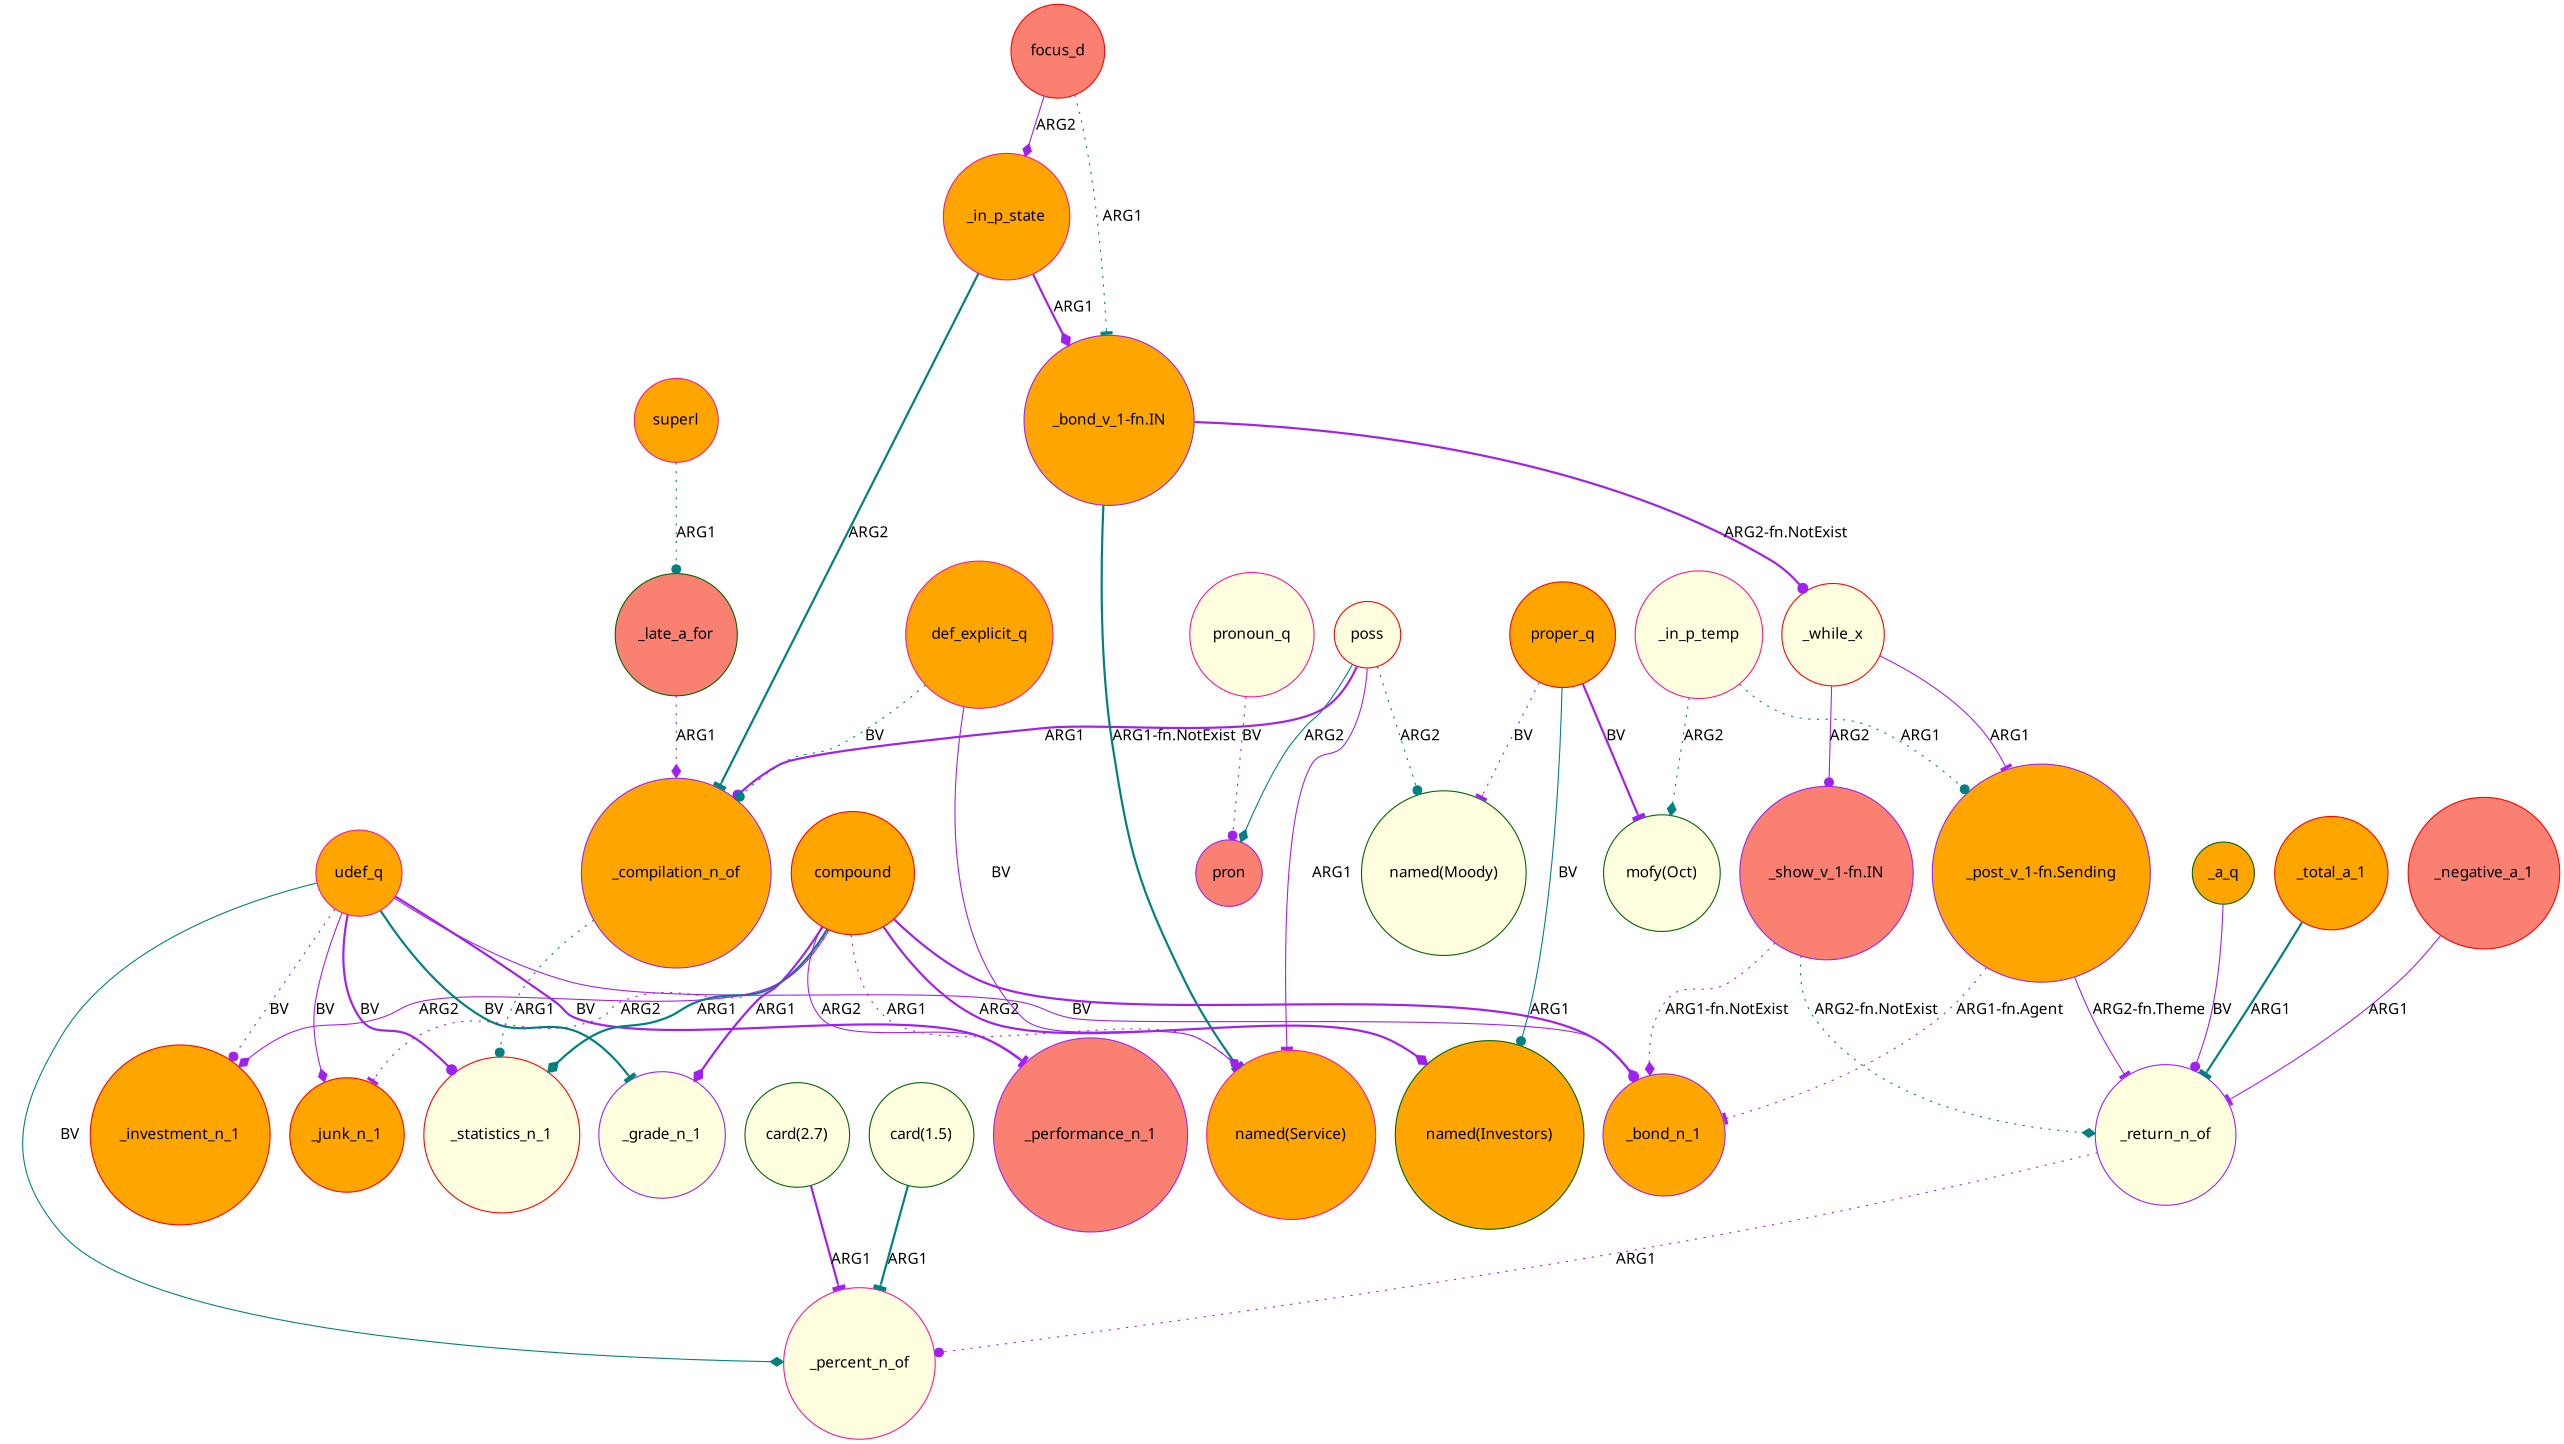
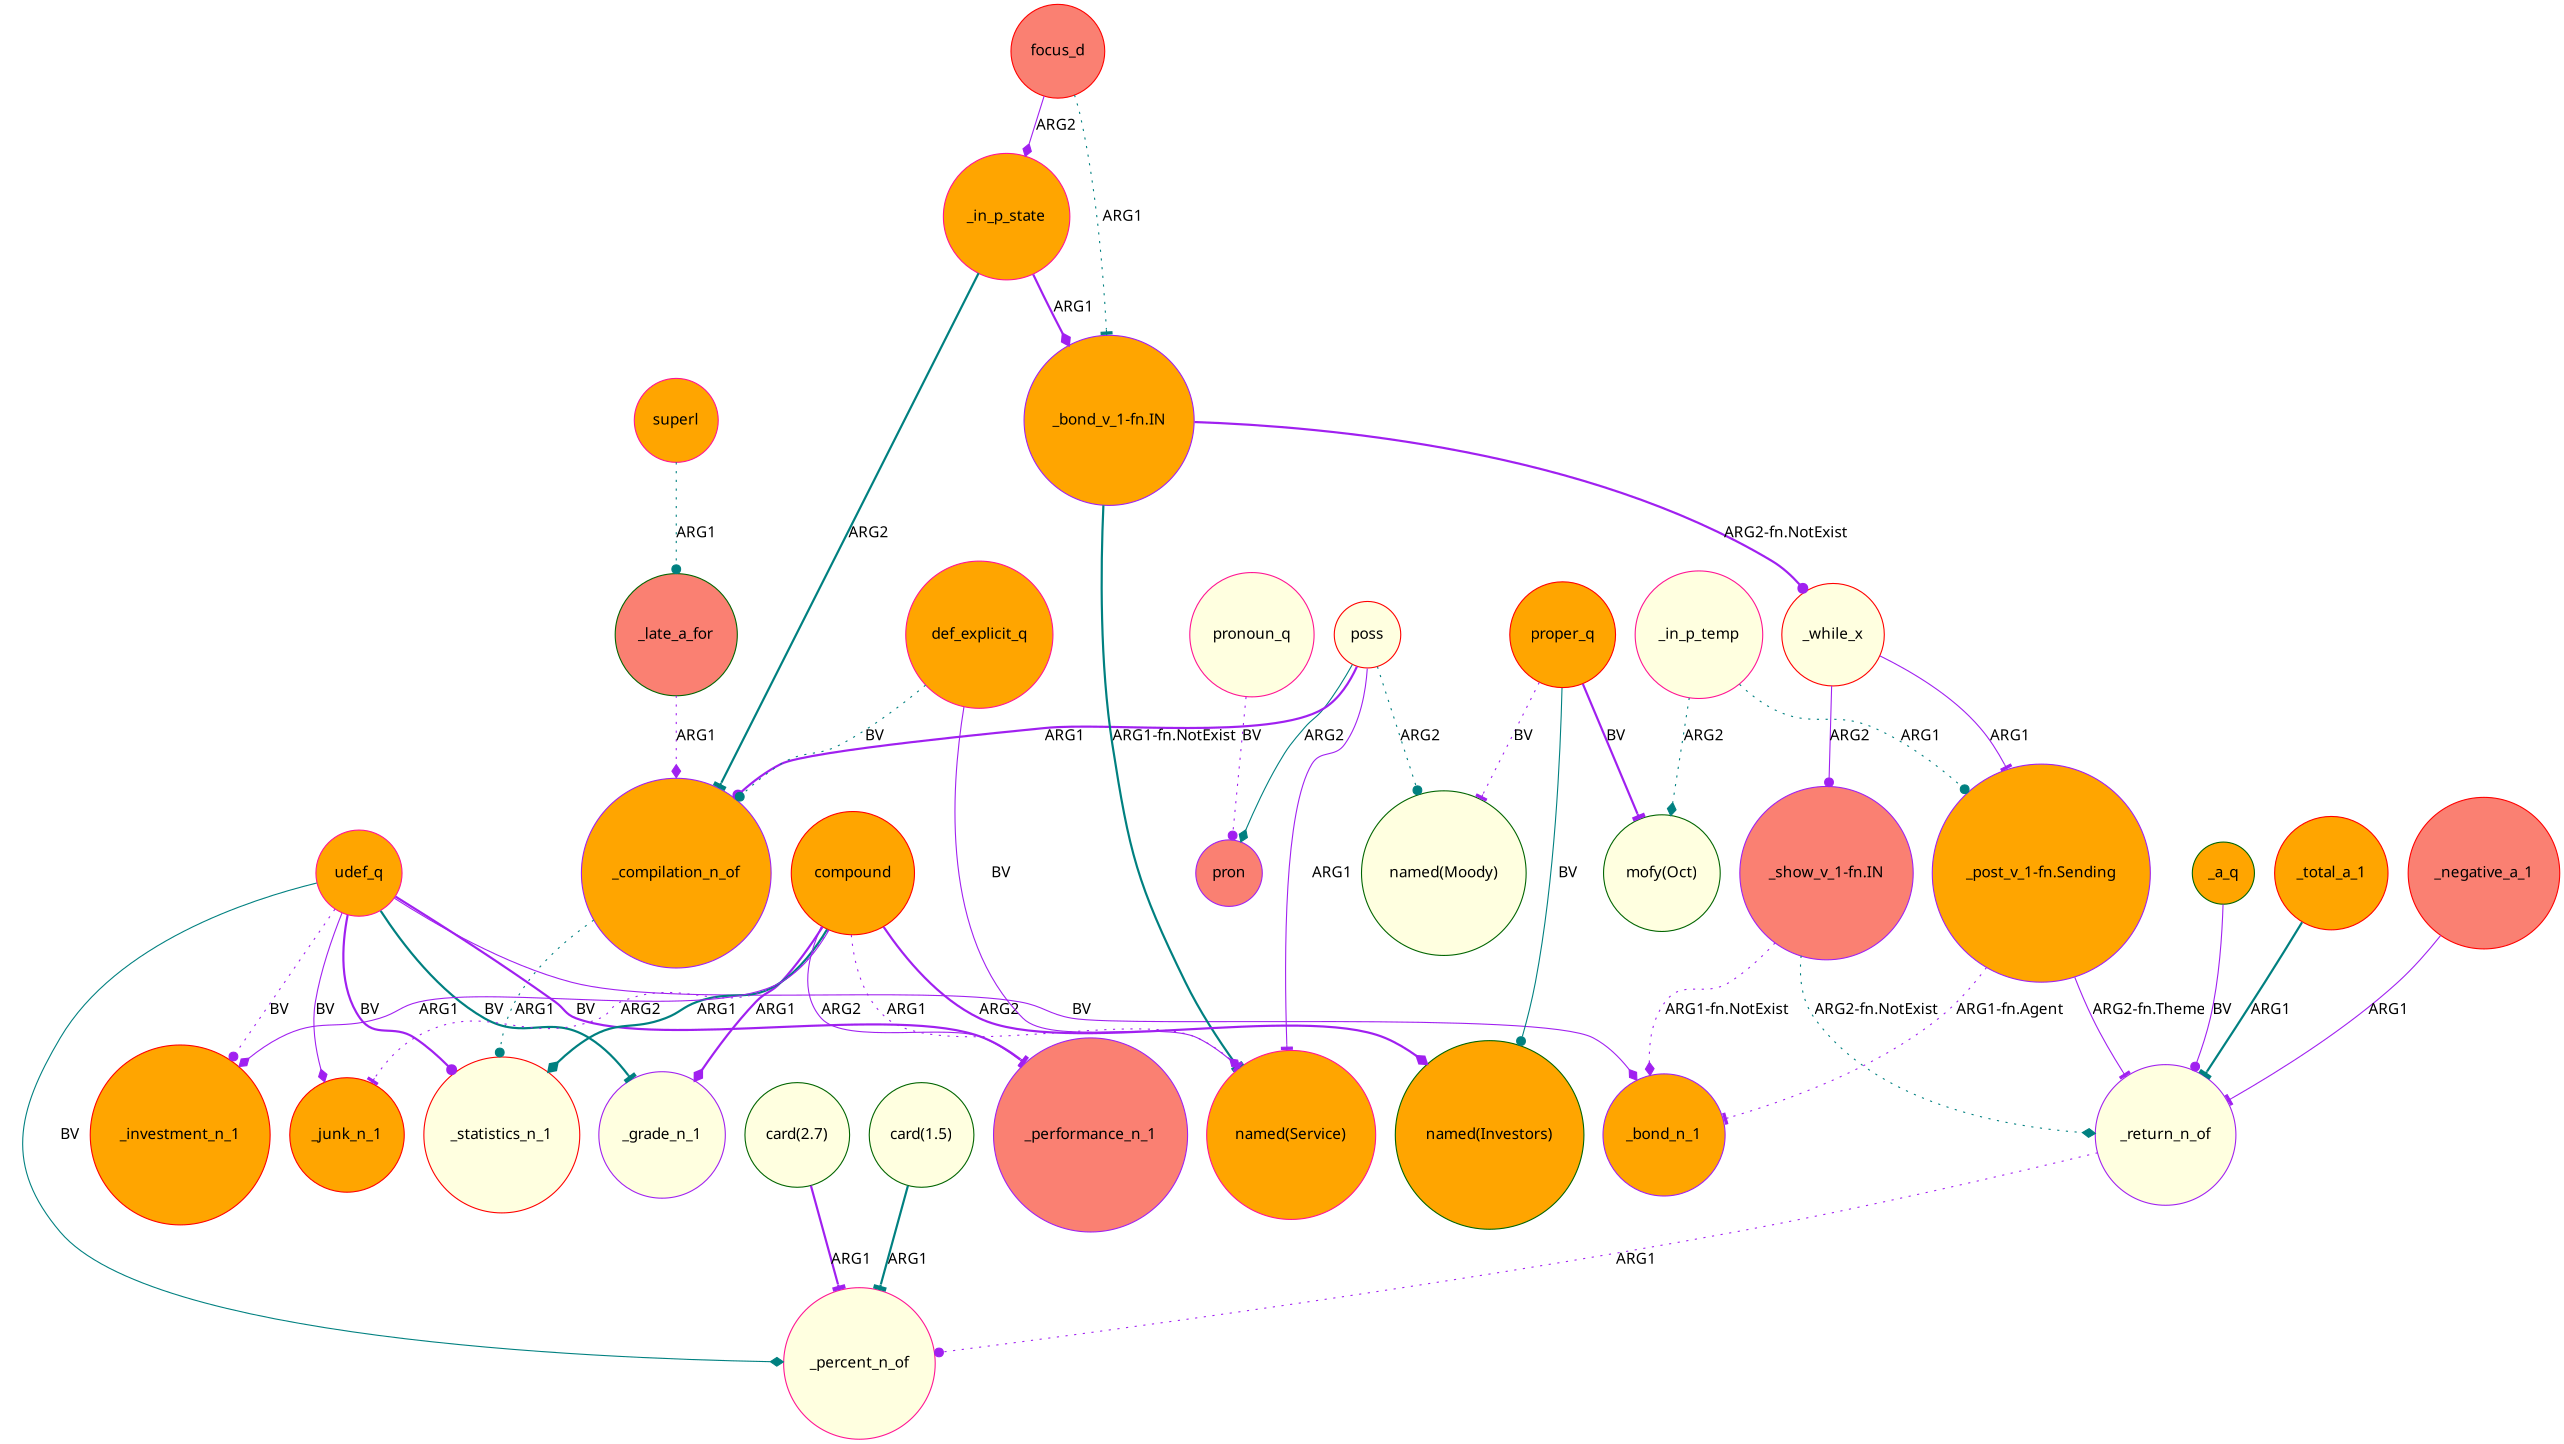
  digraph {
    fontname="Noto Sans"
    node [color=red fillcolor=orange fontname="Noto Sans" shape=circle style=filled]
    edge [arrowhead=tee color=purple fontname="Noto Sans" style=dotted]
    udef_q [color=deeppink]
    _grade_n_1 [color=purple fillcolor=lightyellow]
    _percent_n_of [color=deeppink fillcolor=lightyellow]
    _statistics_n_1 [fillcolor=lightyellow]
    _bond_n_1 [color=purple]
    _investment_n_1
    _junk_n_1
    _performance_n_1 [color=purple fillcolor=salmon]
    _return_n_of [color=purple fillcolor=lightyellow]
    _while_x [fillcolor=lightyellow]
    "_post_v_1-fn.Sending" [color=purple]
    "_show_v_1-fn.IN" [color=purple fillcolor=salmon]
    poss [fillcolor=lightyellow]
    pron [color=purple fillcolor=salmon]
    _compilation_n_of [color=purple]
    "named(Moody)" [color=darkgreen fillcolor=lightyellow]
    "named(Service)" [color=deeppink]
    proper_q
    "mofy(Oct)" [color=darkgreen fillcolor=lightyellow]
    "named(Investors)" [color=darkgreen]
    _late_a_for [color=darkgreen fillcolor=salmon]
    n22 [color=purple label="_bond_v_1-fn.IN"]
    focus_d [fillcolor=salmon]
    _in_p_state [color=deeppink]
    compound
    superl [color=deeppink]
    _total_a_1
    _in_p_temp [color=deeppink fillcolor=lightyellow]
    def_explicit_q [color=deeppink]
    _negative_a_1 [fillcolor=salmon]
    _a_q [color=darkgreen]
    pronoun_q [color=deeppink fillcolor=lightyellow]
    "card(2.7)" [color=darkgreen fillcolor=lightyellow]
    "card(1.5)" [color=darkgreen fillcolor=lightyellow]
    udef_q -> _grade_n_1 [color=teal label=BV style=bold]
    udef_q -> _percent_n_of [arrowhead=diamond color=teal label=BV style=solid]
    udef_q -> _statistics_n_1 [arrowhead=dot label=BV style=bold]
    udef_q -> _bond_n_1 [arrowhead=diamond label=BV style=solid]
    udef_q -> _investment_n_1 [arrowhead=dot label=BV]
    udef_q -> _junk_n_1 [arrowhead=diamond label=BV style=solid]
    udef_q -> _performance_n_1 [label=BV style=bold]
    _return_n_of -> _percent_n_of [arrowhead=dot label=ARG1]
    _while_x -> "_post_v_1-fn.Sending" [label=ARG1 style=solid]
    _while_x -> "_show_v_1-fn.IN" [arrowhead=dot label=ARG2 style=solid]
    "_post_v_1-fn.Sending" -> _bond_n_1 [label="ARG1-fn.Agent"]
    "_post_v_1-fn.Sending" -> _return_n_of [label="ARG2-fn.Theme" style=solid]
    "_show_v_1-fn.IN" -> _bond_n_1 [arrowhead=diamond label="ARG1-fn.NotExist"]
    "_show_v_1-fn.IN" -> _return_n_of [arrowhead=diamond color=teal label="ARG2-fn.NotExist"]
    poss -> pron [arrowhead=diamond color=teal label=ARG2 style=solid]
    poss -> _compilation_n_of [arrowhead=dot label=ARG1 style=bold]
    poss -> "named(Moody)" [arrowhead=dot color=teal label=ARG2]
    poss -> "named(Service)" [label=ARG1 style=solid]
    _compilation_n_of -> _statistics_n_1 [arrowhead=dot color=teal label=ARG1]
    proper_q -> "named(Moody)" [label=BV]
    proper_q -> "mofy(Oct)" [label=BV style=bold]
    proper_q -> "named(Investors)" [arrowhead=dot color=teal label=BV style=solid]
    _late_a_for -> _compilation_n_of [arrowhead=diamond label=ARG1]
    n22 -> _while_x [arrowhead=dot label="ARG2-fn.NotExist" style=bold]
    n22 -> "named(Service)" [color=teal label="ARG1-fn.NotExist" style=bold]
    focus_d -> n22 [color=teal label=ARG1]
    focus_d -> _in_p_state [arrowhead=diamond label=ARG2 style=solid]
    _in_p_state -> _compilation_n_of [color=teal label=ARG2 style=bold]
    _in_p_state -> n22 [arrowhead=diamond label=ARG1 style=bold]
    compound -> _grade_n_1 [arrowhead=diamond label=ARG1 style=bold]
    compound -> _statistics_n_1 [arrowhead=diamond color=teal label=ARG1 style=bold]
-   compound -> _bond_n_1 [arrowhead=dot label=ARG1 style=bold]
-   compound -> _investment_n_1 [arrowhead=diamond label=ARG2 style=solid]
+   compound -> _investment_n_1 [arrowhead=diamond label=ARG1 style=solid]
    compound -> _junk_n_1 [label=ARG2]
    compound -> _performance_n_1 [label=ARG2 style=solid]
    compound -> "named(Service)" [arrowhead=diamond label=ARG1]
    compound -> "named(Investors)" [arrowhead=diamond label=ARG2 style=bold]
    superl -> _late_a_for [arrowhead=dot color=teal label=ARG1]
    _total_a_1 -> _return_n_of [color=teal label=ARG1 style=bold]
    _in_p_temp -> "_post_v_1-fn.Sending" [arrowhead=dot color=teal label=ARG1]
    _in_p_temp -> "mofy(Oct)" [arrowhead=diamond color=teal label=ARG2]
    def_explicit_q -> _compilation_n_of [arrowhead=dot color=teal label=BV]
    def_explicit_q -> "named(Service)" [label=BV style=solid]
    _negative_a_1 -> _return_n_of [label=ARG1 style=solid]
    _a_q -> _return_n_of [arrowhead=dot label=BV style=solid]
    pronoun_q -> pron [arrowhead=dot label=BV]
    "card(2.7)" -> _percent_n_of [label=ARG1 style=bold]
    "card(1.5)" -> _percent_n_of [color=teal label=ARG1 style=bold]
  }
